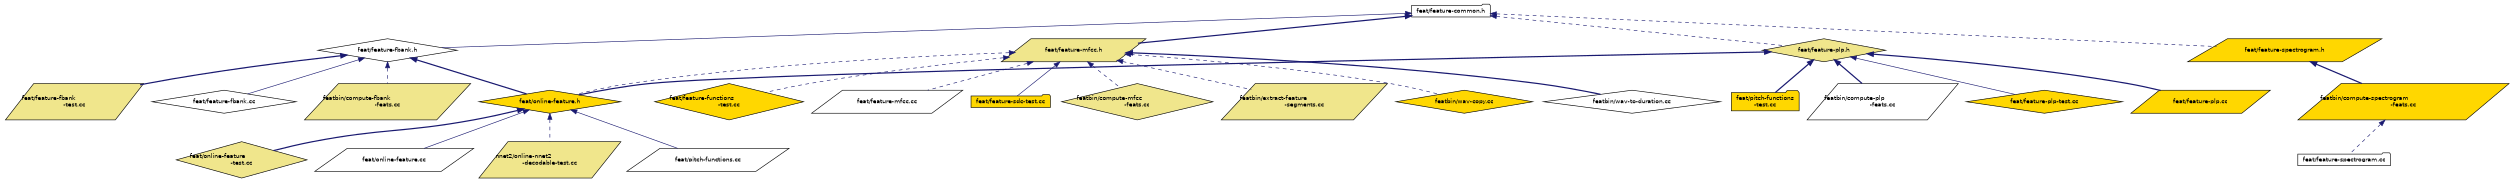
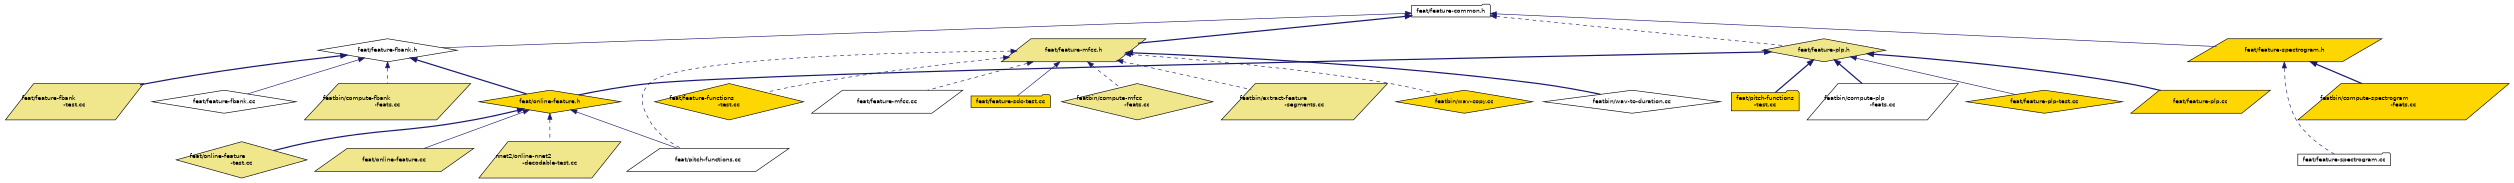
  digraph {
    node [color=black fillcolor=white fontname=Helvetica fontsize=10 shape=parallelogram style=filled]
    edge [color=midnightblue dir=back fontname=Helvetica fontsize=10 labelfontname=Helvetica labelfontsize=10 style=dashed]
    n1 [fontcolor=black height=0.2 label="feat/feature-common.h" shape=folder width=0.4]
    n2 [height=0.2 label="feat/feature-fbank.h" shape=diamond width=0.4]
    n3 [fillcolor=khaki height=0.2 label="feat/feature-mfcc.h" width=0.4]
    n4 [fillcolor=khaki height=0.2 label="feat/feature-plp.h" shape=diamond width=0.4]
    n5 [fillcolor=gold height=0.2 label="feat/feature-spectrogram.h" width=0.4]
    n6 [fillcolor=khaki height=0.2 label="feat/feature-fbank\l-test.cc" width=0.4]
    n7 [height=0.2 label="feat/feature-fbank.cc" shape=diamond width=0.4]
    n8 [fillcolor=gold height=0.2 label="feat/online-feature.h" shape=diamond width=0.4]
    n9 [fillcolor=khaki height=0.2 label="featbin/compute-fbank\l-feats.cc" width=0.4]
    n10 [fillcolor=gold height=0.2 label="feat/feature-functions\l-test.cc" shape=diamond width=0.4]
    n11 [height=0.2 label="feat/feature-mfcc.cc" width=0.4]
    n12 [fillcolor=gold height=0.2 label="feat/feature-sdc-test.cc" shape=folder width=0.4]
    n13 [fillcolor=khaki height=0.2 label="featbin/compute-mfcc\l-feats.cc" shape=diamond width=0.4]
    n14 [fillcolor=khaki height=0.2 label="featbin/extract-feature\l-segments.cc" width=0.4]
    n15 [fillcolor=gold height=0.2 label="featbin/wav-copy.cc" shape=diamond width=0.4]
    n16 [height=0.2 label="featbin/wav-to-duration.cc" shape=diamond width=0.4]
    n17 [fillcolor=gold height=0.2 label="feat/feature-plp-test.cc" shape=diamond width=0.4]
    n18 [fillcolor=gold height=0.2 label="feat/feature-plp.cc" width=0.4]
    n19 [fillcolor=gold height=0.2 label="feat/pitch-functions\l-test.cc" shape=folder width=0.4]
    n20 [height=0.2 label="featbin/compute-plp\l-feats.cc" width=0.4]
    n21 [height=0.2 label="feat/feature-spectrogram.cc" shape=folder width=0.4]
    n22 [fillcolor=gold height=0.2 label="featbin/compute-spectrogram\l-feats.cc" width=0.4]
    n23 [fillcolor=khaki height=0.2 label="feat/online-feature\l-test.cc" shape=diamond width=0.4]
-   n24 [height=0.2 label="feat/online-feature.cc" width=0.4]
+   n24 [fillcolor=khaki height=0.2 label="feat/online-feature.cc" width=0.4]
    n25 [height=0.2 label="feat/pitch-functions.cc" width=0.4]
    n26 [fillcolor=khaki height=0.2 label="nnet2/online-nnet2\l-decodable-test.cc" width=0.4]
    n1 -> n2 [style=solid]
    n1 -> n3 [style=bold]
    n1 -> n4
-   n1 -> n5
+   n1 -> n5 [style=solid]
    n2 -> n6 [style=bold]
    n2 -> n7 [style=solid]
    n2 -> n8 [style=bold]
    n2 -> n9
-   n3 -> n8
+   n3 -> n25
    n3 -> n10
    n3 -> n11
    n3 -> n12 [style=solid]
    n3 -> n13
    n3 -> n14
    n3 -> n15
    n3 -> n16 [style=bold]
    n4 -> n8 [style=bold]
    n4 -> n17 [style=solid]
    n4 -> n18 [style=bold]
    n4 -> n19 [style=bold]
    n4 -> n20 [style=bold]
-   n22 -> n21
+   n5 -> n21
    n5 -> n22 [style=bold]
    n8 -> n23 [style=bold]
    n8 -> n24 [style=solid]
    n8 -> n25 [style=solid]
    n8 -> n26
  }
